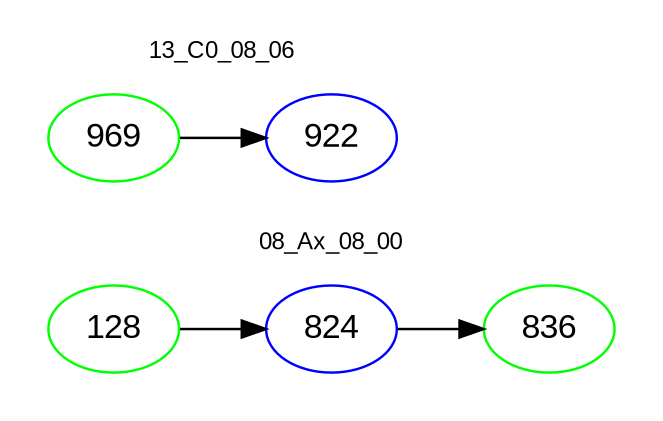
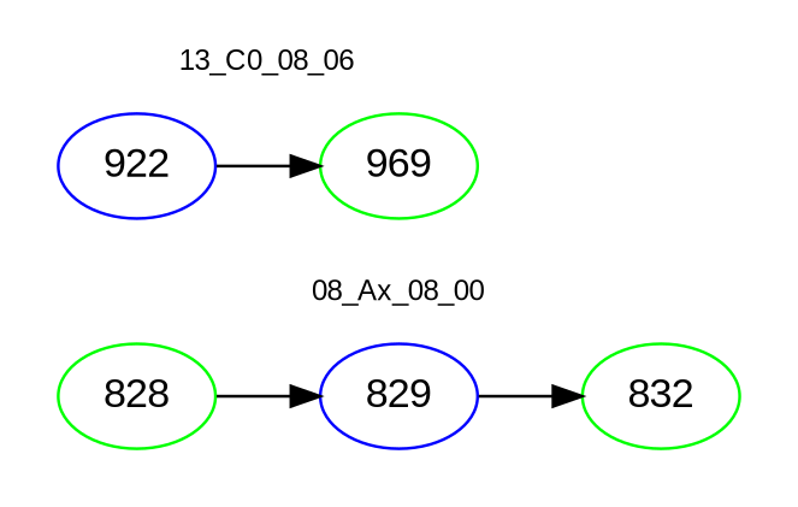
  digraph {
    fontname="Liberation Sans"
    rankdir=LR
    node [color=green fontname="Liberation Sans"]
    edge [color=black fontname="Liberation Sans"]
-   n1 [label=128]
-   n2 [color=blue label=824]
-   n3 [label=836]
+   n1 [label=828]
+   n2 [color=blue label=829]
+   n3 [label=832]
    n4 [color=blue label=922]
    n5 [label=969]
    subgraph cluster_1 {
      color=white
      fontsize=10
      label="08_Ax_08_00"
      n1
      n2
      n3
    }
    subgraph cluster_2 {
      color=white
      fontsize=10
      label="13_C0_08_06"
      n4
      n5
    }
    n1 -> n2
    n2 -> n3
-   n5 -> n4
+   n4 -> n5
  }
